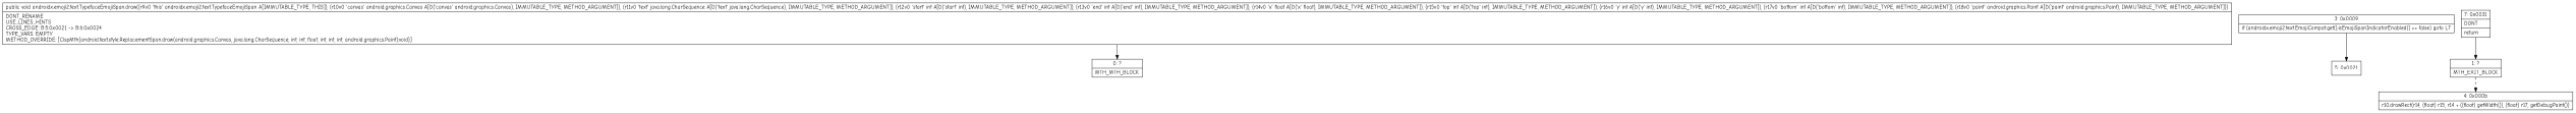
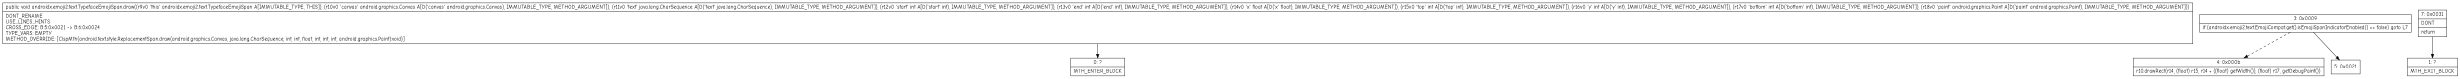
  digraph {
    fontname="Comic Neue"
    node [fontname="Comic Neue" shape=record]
    edge [fontname="Comic Neue"]
-   n1 [label="{0\:\ ?|MTH_MTH_BLOCK\l}"]
+   n1 [label="{0\:\ ?|MTH_ENTER_BLOCK\l}"]
    n2 [label="{3\:\ 0x0009|if (androidx.emoji2.text.EmojiCompat.get().isEmojiSpanIndicatorEnabled() == false) goto L7\l}"]
    n3 [label="{4\:\ 0x000b|r10.drawRect(r14, (float) r15, r14 + ((float) getWidth()), (float) r17, getDebugPaint())\l}"]
    n4 [label="{5\:\ 0x0021}"]
    n5 [label="{7\:\ 0x0031|DONT\l|return\l}"]
    n6 [label="{1\:\ ?|MTH_EXIT_BLOCK\l}"]
    n7 [label="{public void androidx.emoji2.text.TypefaceEmojiSpan.draw((r9v0 'this' androidx.emoji2.text.TypefaceEmojiSpan A[IMMUTABLE_TYPE, THIS]), (r10v0 'canvas' android.graphics.Canvas A[D('canvas' android.graphics.Canvas), IMMUTABLE_TYPE, METHOD_ARGUMENT]), (r11v0 'text' java.lang.CharSequence A[D('text' java.lang.CharSequence), IMMUTABLE_TYPE, METHOD_ARGUMENT]), (r12v0 'start' int A[D('start' int), IMMUTABLE_TYPE, METHOD_ARGUMENT]), (r13v0 'end' int A[D('end' int), IMMUTABLE_TYPE, METHOD_ARGUMENT]), (r14v0 'x' float A[D('x' float), IMMUTABLE_TYPE, METHOD_ARGUMENT]), (r15v0 'top' int A[D('top' int), IMMUTABLE_TYPE, METHOD_ARGUMENT]), (r16v0 'y' int A[D('y' int), IMMUTABLE_TYPE, METHOD_ARGUMENT]), (r17v0 'bottom' int A[D('bottom' int), IMMUTABLE_TYPE, METHOD_ARGUMENT]), (r18v0 'paint' android.graphics.Paint A[D('paint' android.graphics.Paint), IMMUTABLE_TYPE, METHOD_ARGUMENT]))  | DONT_RENAME\lUSE_LINES_HINTS\lCROSS_EDGE: B:5:0x0021 \-\> B:6:0x0024\lTYPE_VARS: EMPTY\lMETHOD_OVERRIDE: [ClspMth\{android.text.style.ReplacementSpan.draw(android.graphics.Canvas, java.lang.CharSequence, int, int, float, int, int, int, android.graphics.Paint):void\}]\l}"]
-   n6 -> n3 [style=dashed]
+   n2 -> n3 [style=dashed]
    n2 -> n4
    n5 -> n6
    n7 -> n1
  }
